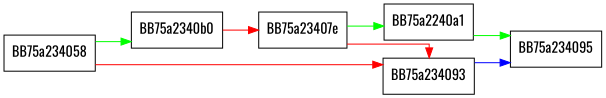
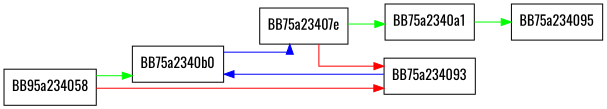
  digraph {
    fontname=Oswald
    rankdir=LR
    splines=ortho
    node [fontname=Oswald shape=box]
    edge [color=green fontname=Oswald]
-   BB75a234058
+   BB75a234058 [label=BB95a234058]
    BB75a2340b0
    BB75a234093
    BB75a23407e
-   BB75a2340a1 [label=BB75a2240a1]
+   BB75a2340a1
    BB75a234095
    BB75a234058 -> BB75a2340b0
    BB75a234058 -> BB75a234093 [color=red]
-   BB75a2340b0 -> BB75a23407e [color=red]
-   BB75a234093 -> BB75a234095 [color=blue]
+   BB75a2340b0 -> BB75a23407e [color=blue]
+   BB75a234093 -> BB75a2340b0 [color=blue]
    BB75a23407e -> BB75a234093 [color=red]
    BB75a23407e -> BB75a2340a1
    BB75a2340a1 -> BB75a234095
  }
